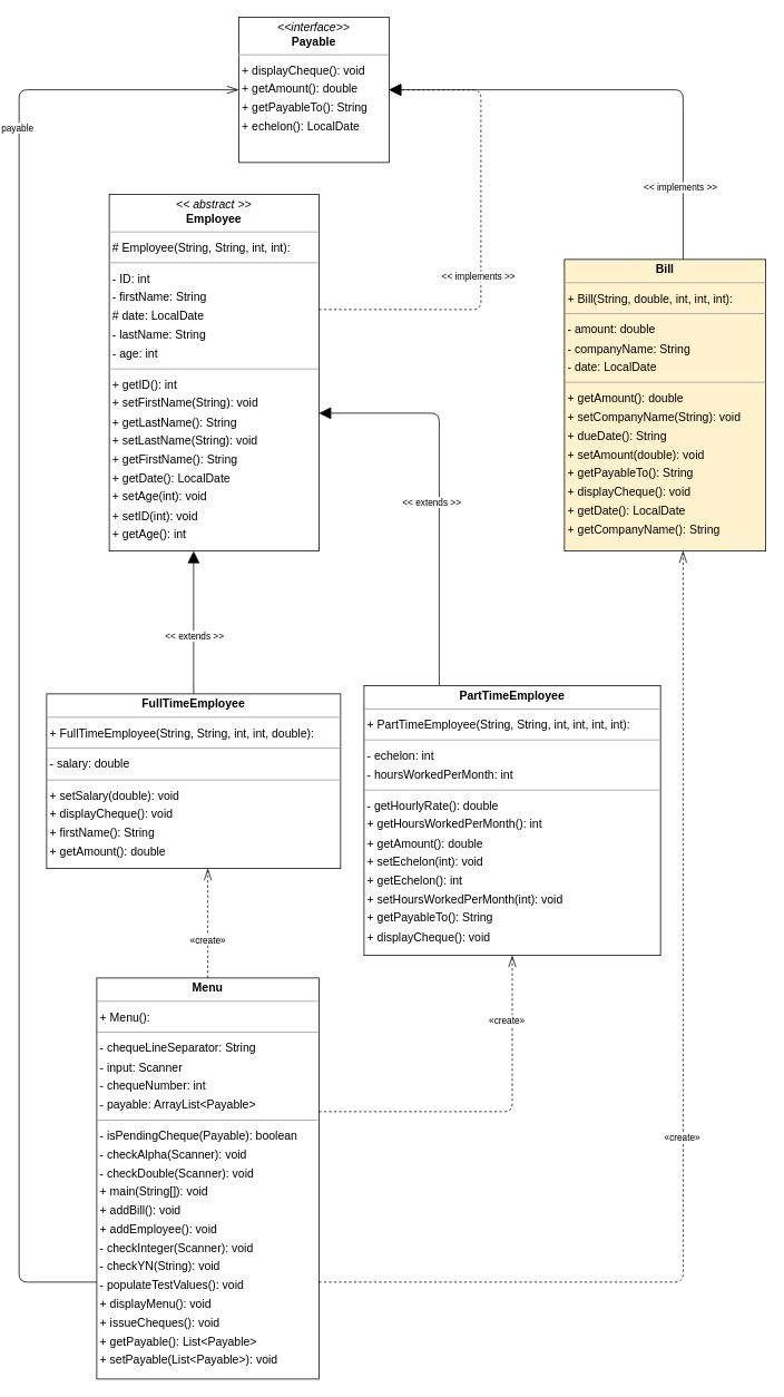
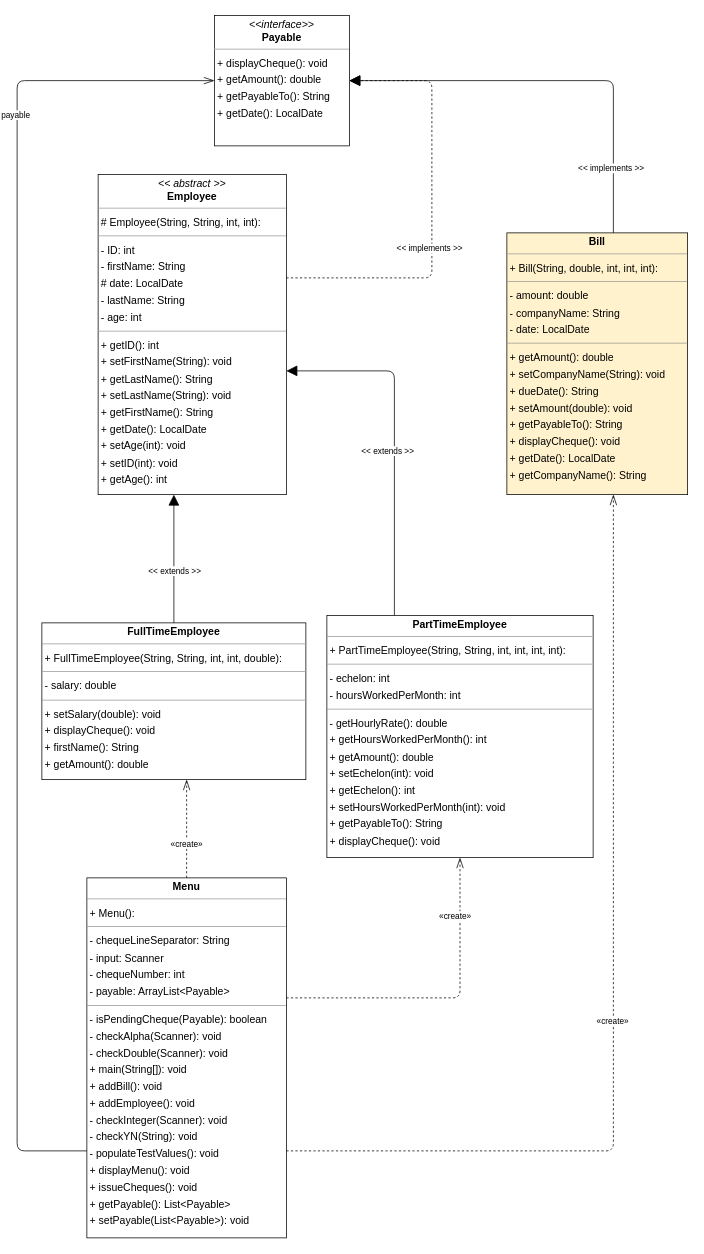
  <mxCell id="0" />
  <mxCell id="1" parent="0" />
  <mxCell id="2" value="&lt;p style=&quot;margin:0px;margin-top:4px;text-align:center;&quot;&gt;&lt;b&gt;Bill&lt;/b&gt;&lt;/p&gt;&lt;hr size=&quot;1&quot;/&gt;&lt;p style=&quot;margin:0 0 0 4px;line-height:1.6;&quot;&gt;+ Bill(String, double, int, int, int): &lt;/p&gt;&lt;hr size=&quot;1&quot;/&gt;&lt;p style=&quot;margin:0 0 0 4px;line-height:1.6;&quot;&gt;- amount: double&lt;br/&gt;- companyName: String&lt;br/&gt;- date: LocalDate&lt;/p&gt;&lt;hr size=&quot;1&quot;/&gt;&lt;p style=&quot;margin:0 0 0 4px;line-height:1.6;&quot;&gt;+ getAmount(): double&lt;br/&gt;+ setCompanyName(String): void&lt;br/&gt;+ dueDate(): String&lt;br/&gt;+ setAmount(double): void&lt;br/&gt;+ getPayableTo(): String&lt;br/&gt;+ displayCheque(): void&lt;br/&gt;+ getDate(): LocalDate&lt;br/&gt;+ getCompanyName(): String&lt;/p&gt;" style="verticalAlign=top;align=left;overflow=fill;fontSize=14;fontFamily=Helvetica;html=1;rounded=0;shadow=0;comic=0;labelBackgroundColor=none;strokeWidth=1;strokeColor=#000000;fillColor=#fff2cc;" parent="1" vertex="1"><mxGeometry x="673" y="310" width="241" height="349" as="geometry" /></mxCell>
  <mxCell id="3" value="&lt;p style=&quot;margin:0px;margin-top:4px;text-align:center;&quot;&gt;&lt;i&gt;&amp;lt;&amp;lt; abstract &amp;gt;&amp;gt;&lt;/i&gt;&lt;br&gt;&lt;b&gt;Employee&lt;/b&gt;&lt;/p&gt;&lt;hr size=&quot;1&quot;&gt;&lt;p style=&quot;margin:0 0 0 4px;line-height:1.6;&quot;&gt;# Employee(String, String, int, int): &lt;/p&gt;&lt;hr size=&quot;1&quot;&gt;&lt;p style=&quot;margin:0 0 0 4px;line-height:1.6;&quot;&gt;- ID: int&lt;br&gt;- firstName: String&lt;br&gt;# date: LocalDate&lt;br&gt;- lastName: String&lt;br&gt;- age: int&lt;/p&gt;&lt;hr size=&quot;1&quot;&gt;&lt;p style=&quot;margin:0 0 0 4px;line-height:1.6;&quot;&gt;+ getID(): int&lt;br&gt;+ setFirstName(String): void&lt;br&gt;+ getLastName(): String&lt;br&gt;+ setLastName(String): void&lt;br&gt;+ getFirstName(): String&lt;br&gt;+ getDate(): LocalDate&lt;br&gt;+ setAge(int): void&lt;br&gt;+ setID(int): void&lt;br&gt;+ getAge(): int&lt;/p&gt;" style="verticalAlign=top;align=left;overflow=fill;fontSize=14;fontFamily=Helvetica;html=1;rounded=0;shadow=0;comic=0;labelBackgroundColor=none;strokeWidth=1;strokeColor=#000000;" parent="1" vertex="1"><mxGeometry x="128" y="232" width="251" height="427" as="geometry" /></mxCell>
  <mxCell id="4" value="&lt;p style=&quot;margin:0px;margin-top:4px;text-align:center;&quot;&gt;&lt;b&gt;FullTimeEmployee&lt;/b&gt;&lt;/p&gt;&lt;hr size=&quot;1&quot;/&gt;&lt;p style=&quot;margin:0 0 0 4px;line-height:1.6;&quot;&gt;+ FullTimeEmployee(String, String, int, int, double): &lt;/p&gt;&lt;hr size=&quot;1&quot;/&gt;&lt;p style=&quot;margin:0 0 0 4px;line-height:1.6;&quot;&gt;- salary: double&lt;/p&gt;&lt;hr size=&quot;1&quot;/&gt;&lt;p style=&quot;margin:0 0 0 4px;line-height:1.6;&quot;&gt;+ setSalary(double): void&lt;br/&gt;+ displayCheque(): void&lt;br/&gt;+ firstName(): String&lt;br/&gt;+ getAmount(): double&lt;/p&gt;" style="verticalAlign=top;align=left;overflow=fill;fontSize=14;fontFamily=Helvetica;html=1;rounded=0;shadow=0;comic=0;labelBackgroundColor=none;strokeWidth=1;strokeColor=#000000;" parent="1" vertex="1"><mxGeometry x="53" y="830" width="352" height="209" as="geometry" /></mxCell>
  <mxCell id="5" value="&lt;p style=&quot;margin:0px;margin-top:4px;text-align:center;&quot;&gt;&lt;b&gt;Menu&lt;/b&gt;&lt;/p&gt;&lt;hr size=&quot;1&quot;/&gt;&lt;p style=&quot;margin:0 0 0 4px;line-height:1.6;&quot;&gt;+ Menu(): &lt;/p&gt;&lt;hr size=&quot;1&quot;/&gt;&lt;p style=&quot;margin:0 0 0 4px;line-height:1.6;&quot;&gt;- chequeLineSeparator: String&lt;br/&gt;- input: Scanner&lt;br/&gt;- chequeNumber: int&lt;br/&gt;- payable: ArrayList&amp;lt;Payable&amp;gt;&lt;/p&gt;&lt;hr size=&quot;1&quot;/&gt;&lt;p style=&quot;margin:0 0 0 4px;line-height:1.6;&quot;&gt;- isPendingCheque(Payable): boolean&lt;br/&gt;- checkAlpha(Scanner): void&lt;br/&gt;- checkDouble(Scanner): void&lt;br/&gt;+ main(String[]): void&lt;br/&gt;+ addBill(): void&lt;br/&gt;+ addEmployee(): void&lt;br/&gt;- checkInteger(Scanner): void&lt;br/&gt;- checkYN(String): void&lt;br/&gt;- populateTestValues(): void&lt;br/&gt;+ displayMenu(): void&lt;br/&gt;+ issueCheques(): void&lt;br/&gt;+ getPayable(): List&amp;lt;Payable&amp;gt;&lt;br/&gt;+ setPayable(List&amp;lt;Payable&amp;gt;): void&lt;/p&gt;" style="verticalAlign=top;align=left;overflow=fill;fontSize=14;fontFamily=Helvetica;html=1;rounded=0;shadow=0;comic=0;labelBackgroundColor=none;strokeWidth=1;strokeColor=#000000;" parent="1" vertex="1"><mxGeometry x="113" y="1170" width="266" height="480" as="geometry" /></mxCell>
  <mxCell id="6" value="&lt;p style=&quot;margin:0px;margin-top:4px;text-align:center;&quot;&gt;&lt;b&gt;PartTimeEmployee&lt;/b&gt;&lt;/p&gt;&lt;hr size=&quot;1&quot;/&gt;&lt;p style=&quot;margin:0 0 0 4px;line-height:1.6;&quot;&gt;+ PartTimeEmployee(String, String, int, int, int, int): &lt;/p&gt;&lt;hr size=&quot;1&quot;/&gt;&lt;p style=&quot;margin:0 0 0 4px;line-height:1.6;&quot;&gt;- echelon: int&lt;br/&gt;- hoursWorkedPerMonth: int&lt;/p&gt;&lt;hr size=&quot;1&quot;/&gt;&lt;p style=&quot;margin:0 0 0 4px;line-height:1.6;&quot;&gt;- getHourlyRate(): double&lt;br/&gt;+ getHoursWorkedPerMonth(): int&lt;br/&gt;+ getAmount(): double&lt;br/&gt;+ setEchelon(int): void&lt;br/&gt;+ getEchelon(): int&lt;br/&gt;+ setHoursWorkedPerMonth(int): void&lt;br/&gt;+ getPayableTo(): String&lt;br/&gt;+ displayCheque(): void&lt;/p&gt;" style="verticalAlign=top;align=left;overflow=fill;fontSize=14;fontFamily=Helvetica;html=1;rounded=0;shadow=0;comic=0;labelBackgroundColor=none;strokeWidth=1;strokeColor=#000000;" parent="1" vertex="1"><mxGeometry x="433" y="820" width="355" height="323" as="geometry" /></mxCell>
- <mxCell id="7" value="&lt;p style=&quot;margin:0px;margin-top:4px;text-align:center;&quot;&gt;&lt;i&gt;&amp;lt;&amp;lt;interface&amp;gt;&amp;gt;&lt;/i&gt;&lt;br/&gt;&lt;b&gt;Payable&lt;/b&gt;&lt;/p&gt;&lt;hr size=&quot;1&quot;/&gt;&lt;p style=&quot;margin:0 0 0 4px;line-height:1.6;&quot;&gt;+ displayCheque(): void&lt;br/&gt;+ getAmount(): double&lt;br/&gt;+ getPayableTo(): String&lt;br/&gt;+ echelon(): LocalDate&lt;/p&gt;" style="verticalAlign=top;align=left;overflow=fill;fontSize=14;fontFamily=Helvetica;html=1;rounded=0;shadow=0;comic=0;labelBackgroundColor=none;strokeWidth=1;strokeColor=#000000;" parent="1" vertex="1"><mxGeometry x="283" y="20" width="180" height="174" as="geometry" /></mxCell>
+ <mxCell id="7" value="&lt;p style=&quot;margin:0px;margin-top:4px;text-align:center;&quot;&gt;&lt;i&gt;&amp;lt;&amp;lt;interface&amp;gt;&amp;gt;&lt;/i&gt;&lt;br/&gt;&lt;b&gt;Payable&lt;/b&gt;&lt;/p&gt;&lt;hr size=&quot;1&quot;/&gt;&lt;p style=&quot;margin:0 0 0 4px;line-height:1.6;&quot;&gt;+ displayCheque(): void&lt;br/&gt;+ getAmount(): double&lt;br/&gt;+ getPayableTo(): String&lt;br/&gt;+ getDate(): LocalDate&lt;/p&gt;" style="verticalAlign=top;align=left;overflow=fill;fontSize=14;fontFamily=Helvetica;html=1;rounded=0;shadow=0;comic=0;labelBackgroundColor=none;strokeWidth=1;strokeColor=#000000;" parent="1" vertex="1"><mxGeometry x="283" y="20" width="180" height="174" as="geometry" /></mxCell>
  <mxCell id="8" value="" style="html=1;rounded=1;edgeStyle=orthogonalEdgeStyle;dashed=0;startArrow=none;endArrow=block;endSize=12;strokeColor=#000000;" parent="1" source="2" target="7" edge="1"><mxGeometry width="50" height="50" relative="1" as="geometry"><Array as="points"><mxPoint x="815" y="107" /><mxPoint x="393" y="107" /></Array></mxGeometry></mxCell>
  <mxCell id="9" value="&amp;lt;&amp;lt; implements &amp;gt;&amp;gt;" style="edgeLabel;html=1;align=center;verticalAlign=middle;resizable=0;points=[];strokeColor=#000000;" vertex="1" connectable="0" parent="8"><mxGeometry x="-0.686" y="4" relative="1" as="geometry"><mxPoint as="offset" /></mxGeometry></mxCell>
  <mxCell id="10" value="" style="html=1;rounded=1;edgeStyle=orthogonalEdgeStyle;dashed=1;startArrow=none;endArrow=block;endSize=12;strokeColor=#000000;" parent="1" source="3" target="7" edge="1"><mxGeometry width="50" height="50" relative="1" as="geometry"><Array as="points"><mxPoint x="573" y="370" /><mxPoint x="573" y="107" /></Array></mxGeometry></mxCell>
  <mxCell id="11" value="&amp;lt;&amp;lt; implements &amp;gt;&amp;gt;" style="edgeLabel;html=1;align=center;verticalAlign=middle;resizable=0;points=[];strokeColor=#000000;" vertex="1" connectable="0" parent="10"><mxGeometry x="-0.173" y="4" relative="1" as="geometry"><mxPoint as="offset" /></mxGeometry></mxCell>
  <mxCell id="12" value="" style="html=1;rounded=1;edgeStyle=orthogonalEdgeStyle;dashed=0;startArrow=none;endArrow=block;endSize=12;strokeColor=#000000;" parent="1" source="4" target="3" edge="1"><mxGeometry width="50" height="50" relative="1" as="geometry"><Array as="points"><mxPoint x="214" y="879" /><mxPoint x="213" y="879" /><mxPoint x="213" y="494" /></Array></mxGeometry></mxCell>
  <mxCell id="13" value="&amp;lt;&amp;lt; extends &amp;gt;&amp;gt;" style="edgeLabel;html=1;align=center;verticalAlign=middle;resizable=0;points=[];" vertex="1" connectable="0" parent="12"><mxGeometry x="-0.252" y="-1" relative="1" as="geometry"><mxPoint x="-1" y="-6" as="offset" /></mxGeometry></mxCell>
  <mxCell id="14" value="" style="html=1;rounded=1;edgeStyle=orthogonalEdgeStyle;dashed=1;startArrow=none;endArrow=openThin;endSize=12;strokeColor=#000000;" parent="1" source="5" target="2" edge="1"><mxGeometry width="50" height="50" relative="1" as="geometry"><Array as="points"><mxPoint x="815" y="1534" /></Array></mxGeometry></mxCell>
  <mxCell id="15" value="" style="edgeLabel;resizable=0;html=1;align=left;verticalAlign=top;strokeColor=#000000;" parent="14" vertex="1" connectable="0"><mxGeometry x="645" y="1097" as="geometry" /></mxCell>
  <mxCell id="16" value="«create»" style="edgeLabel;html=1;align=center;verticalAlign=middle;resizable=0;points=[];strokeColor=#000000;" vertex="1" connectable="0" parent="14"><mxGeometry x="-0.2" y="-1" relative="1" as="geometry"><mxPoint x="-3" y="-86" as="offset" /></mxGeometry></mxCell>
  <mxCell id="17" value="" style="html=1;rounded=1;edgeStyle=orthogonalEdgeStyle;dashed=1;startArrow=none;endArrow=openThin;endSize=12;strokeColor=#000000;" parent="1" source="5" target="4" edge="1"><mxGeometry width="50" height="50" relative="1" as="geometry"><Array as="points"><mxPoint x="323" y="1250" /><mxPoint x="323" y="1250" /></Array></mxGeometry></mxCell>
  <mxCell id="18" value="" style="edgeLabel;resizable=0;html=1;align=left;verticalAlign=top;strokeColor=#000000;" parent="17" vertex="1" connectable="0"><mxGeometry x="55" y="919" as="geometry" /></mxCell>
  <mxCell id="19" value="«create»" style="edgeLabel;html=1;align=center;verticalAlign=middle;resizable=0;points=[];strokeColor=#000000;" vertex="1" connectable="0" parent="17"><mxGeometry x="-0.302" y="1" relative="1" as="geometry"><mxPoint as="offset" /></mxGeometry></mxCell>
  <mxCell id="20" value="" style="html=1;rounded=1;edgeStyle=orthogonalEdgeStyle;dashed=1;startArrow=none;endArrow=openThin;endSize=12;strokeColor=#000000;" parent="1" source="5" target="6" edge="1"><mxGeometry width="50" height="50" relative="1" as="geometry"><Array as="points"><mxPoint x="483" y="1330" /><mxPoint x="483" y="1330" /></Array></mxGeometry></mxCell>
  <mxCell id="21" value="" style="edgeLabel;resizable=0;html=1;align=left;verticalAlign=top;strokeColor=#000000;" parent="20" vertex="1" connectable="0"><mxGeometry x="248" y="995" as="geometry" /></mxCell>
  <mxCell id="22" value="«create»" style="edgeLabel;html=1;align=center;verticalAlign=middle;resizable=0;points=[];strokeColor=#000000;" vertex="1" connectable="0" parent="20"><mxGeometry x="0.147" y="-5" relative="1" as="geometry"><mxPoint x="-12" y="-101" as="offset" /></mxGeometry></mxCell>
  <mxCell id="23" value="" style="html=1;rounded=1;edgeStyle=orthogonalEdgeStyle;dashed=0;startArrow=diamondThinstartSize=12;endArrow=openThin;endSize=12;strokeColor=#000000;" parent="1" source="5" target="7" edge="1"><mxGeometry width="50" height="50" relative="1" as="geometry"><Array as="points"><mxPoint x="20" y="1534" /><mxPoint x="20" y="107" /></Array></mxGeometry></mxCell>
  <mxCell id="24" value="" style="edgeLabel;resizable=0;html=1;align=left;verticalAlign=top;strokeColor=#000000;" parent="23" vertex="1" connectable="0"><mxGeometry x="112" y="54" as="geometry" /></mxCell>
  <mxCell id="25" value="payable" style="edgeLabel;html=1;align=center;verticalAlign=middle;resizable=0;points=[];strokeColor=#000000;" vertex="1" connectable="0" parent="23"><mxGeometry x="0.654" y="3" relative="1" as="geometry"><mxPoint as="offset" /></mxGeometry></mxCell>
  <mxCell id="26" value="" style="html=1;rounded=1;edgeStyle=orthogonalEdgeStyle;dashed=0;startArrow=none;endArrow=block;endSize=12;strokeColor=#000000;" parent="1" source="6" target="3" edge="1"><mxGeometry width="50" height="50" relative="1" as="geometry"><Array as="points"><mxPoint x="523" y="494" /></Array></mxGeometry></mxCell>
  <mxCell id="27" value="&amp;lt;&amp;lt; extends &amp;gt;&amp;gt;" style="edgeLabel;html=1;align=center;verticalAlign=middle;resizable=0;points=[];" vertex="1" connectable="0" parent="26"><mxGeometry x="0.158" y="-3" relative="1" as="geometry"><mxPoint x="-13" y="52" as="offset" /></mxGeometry></mxCell>
